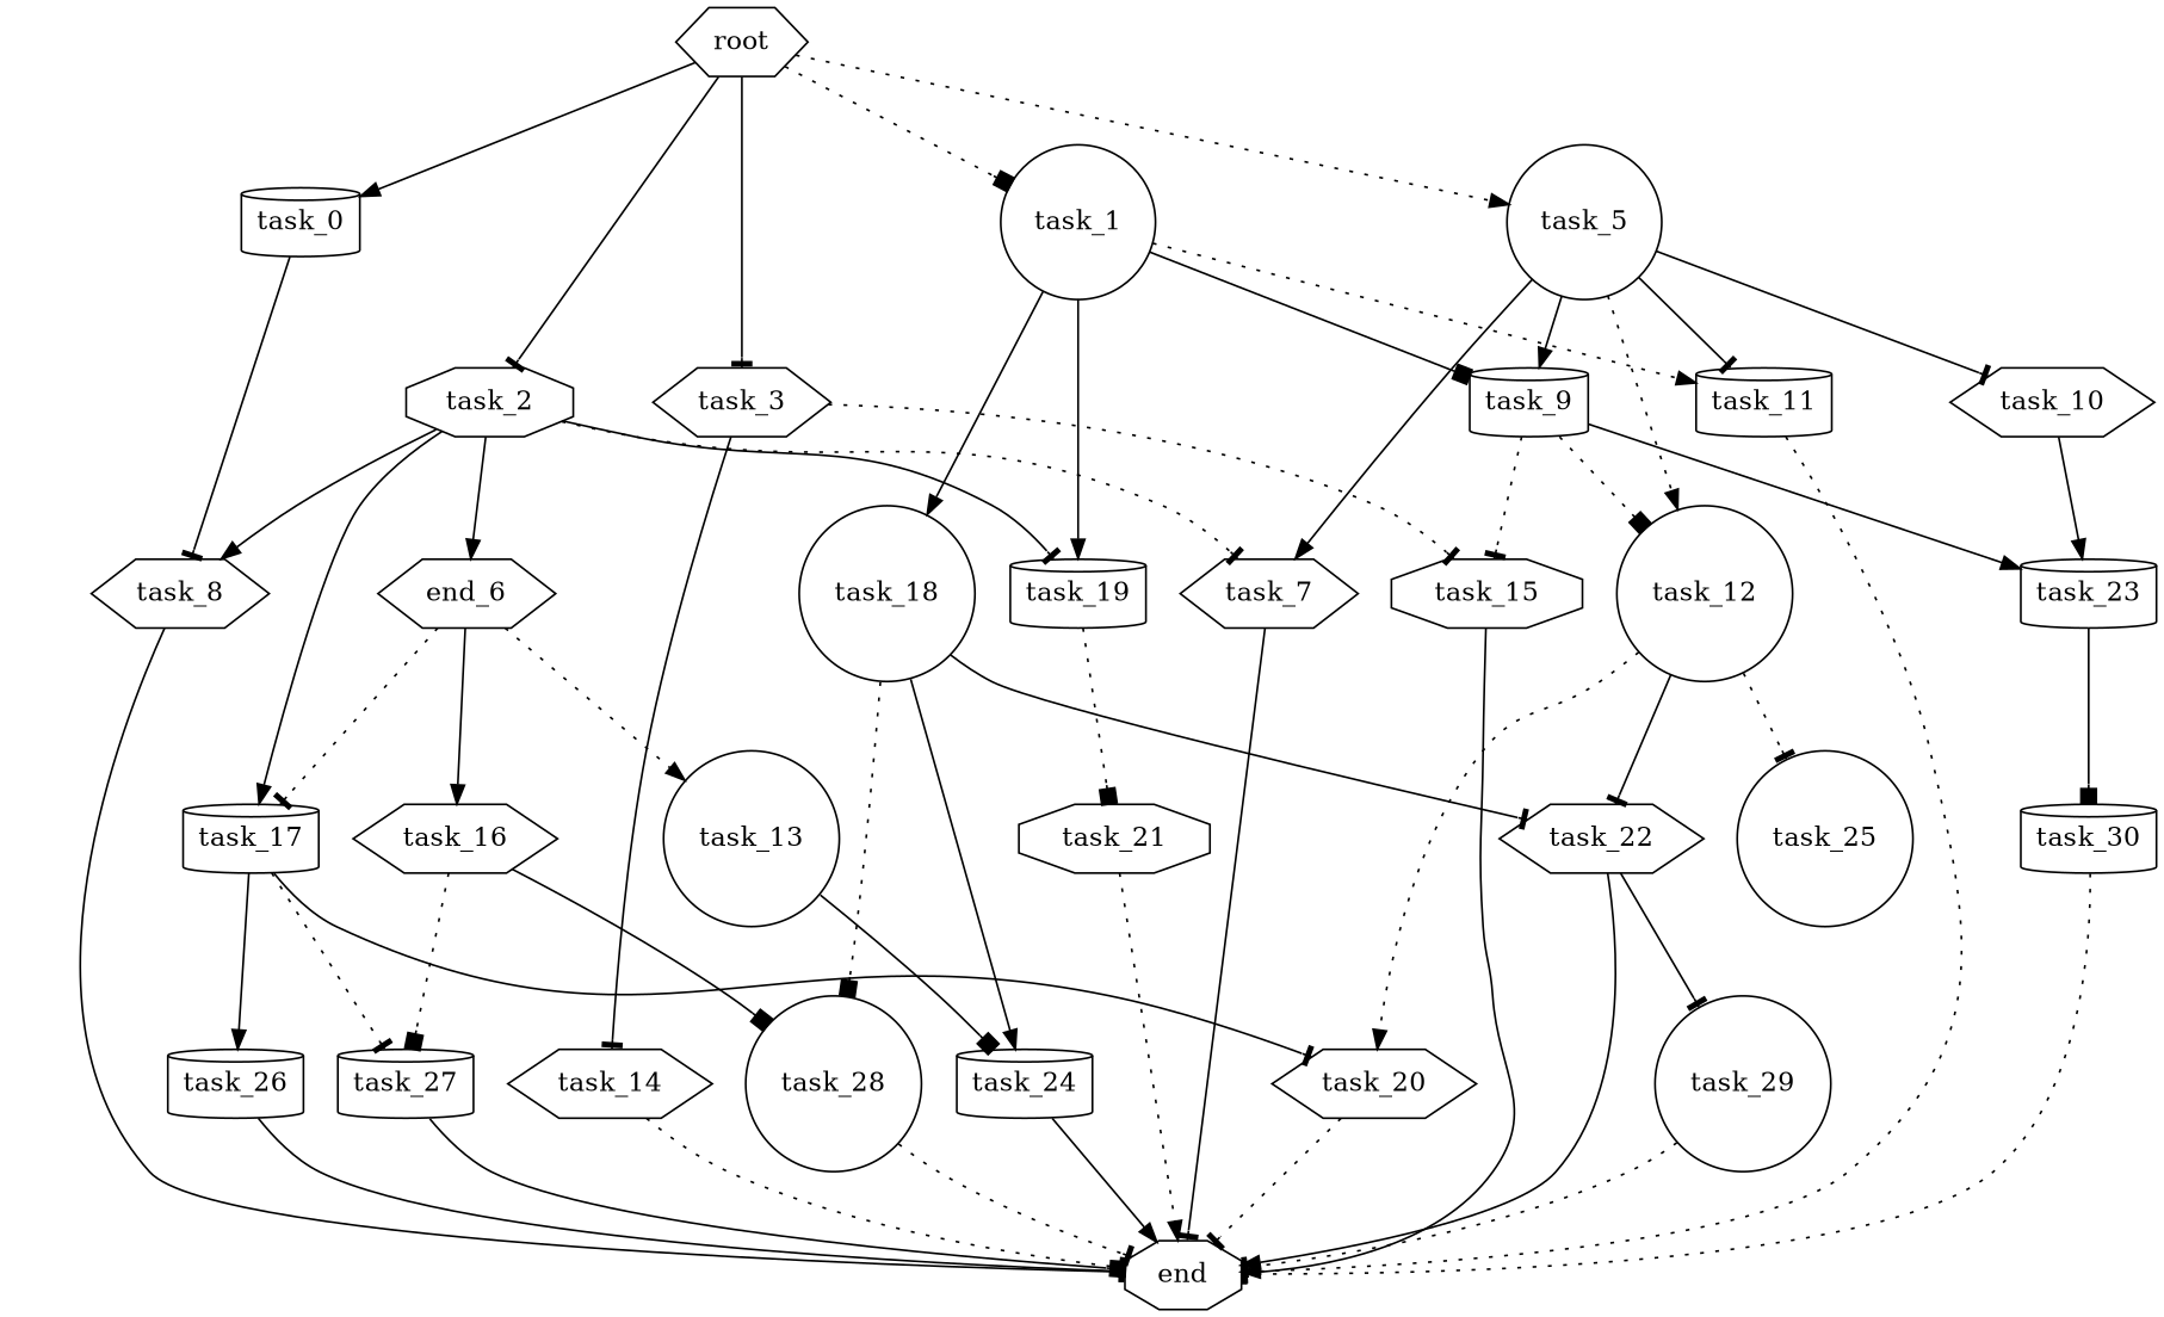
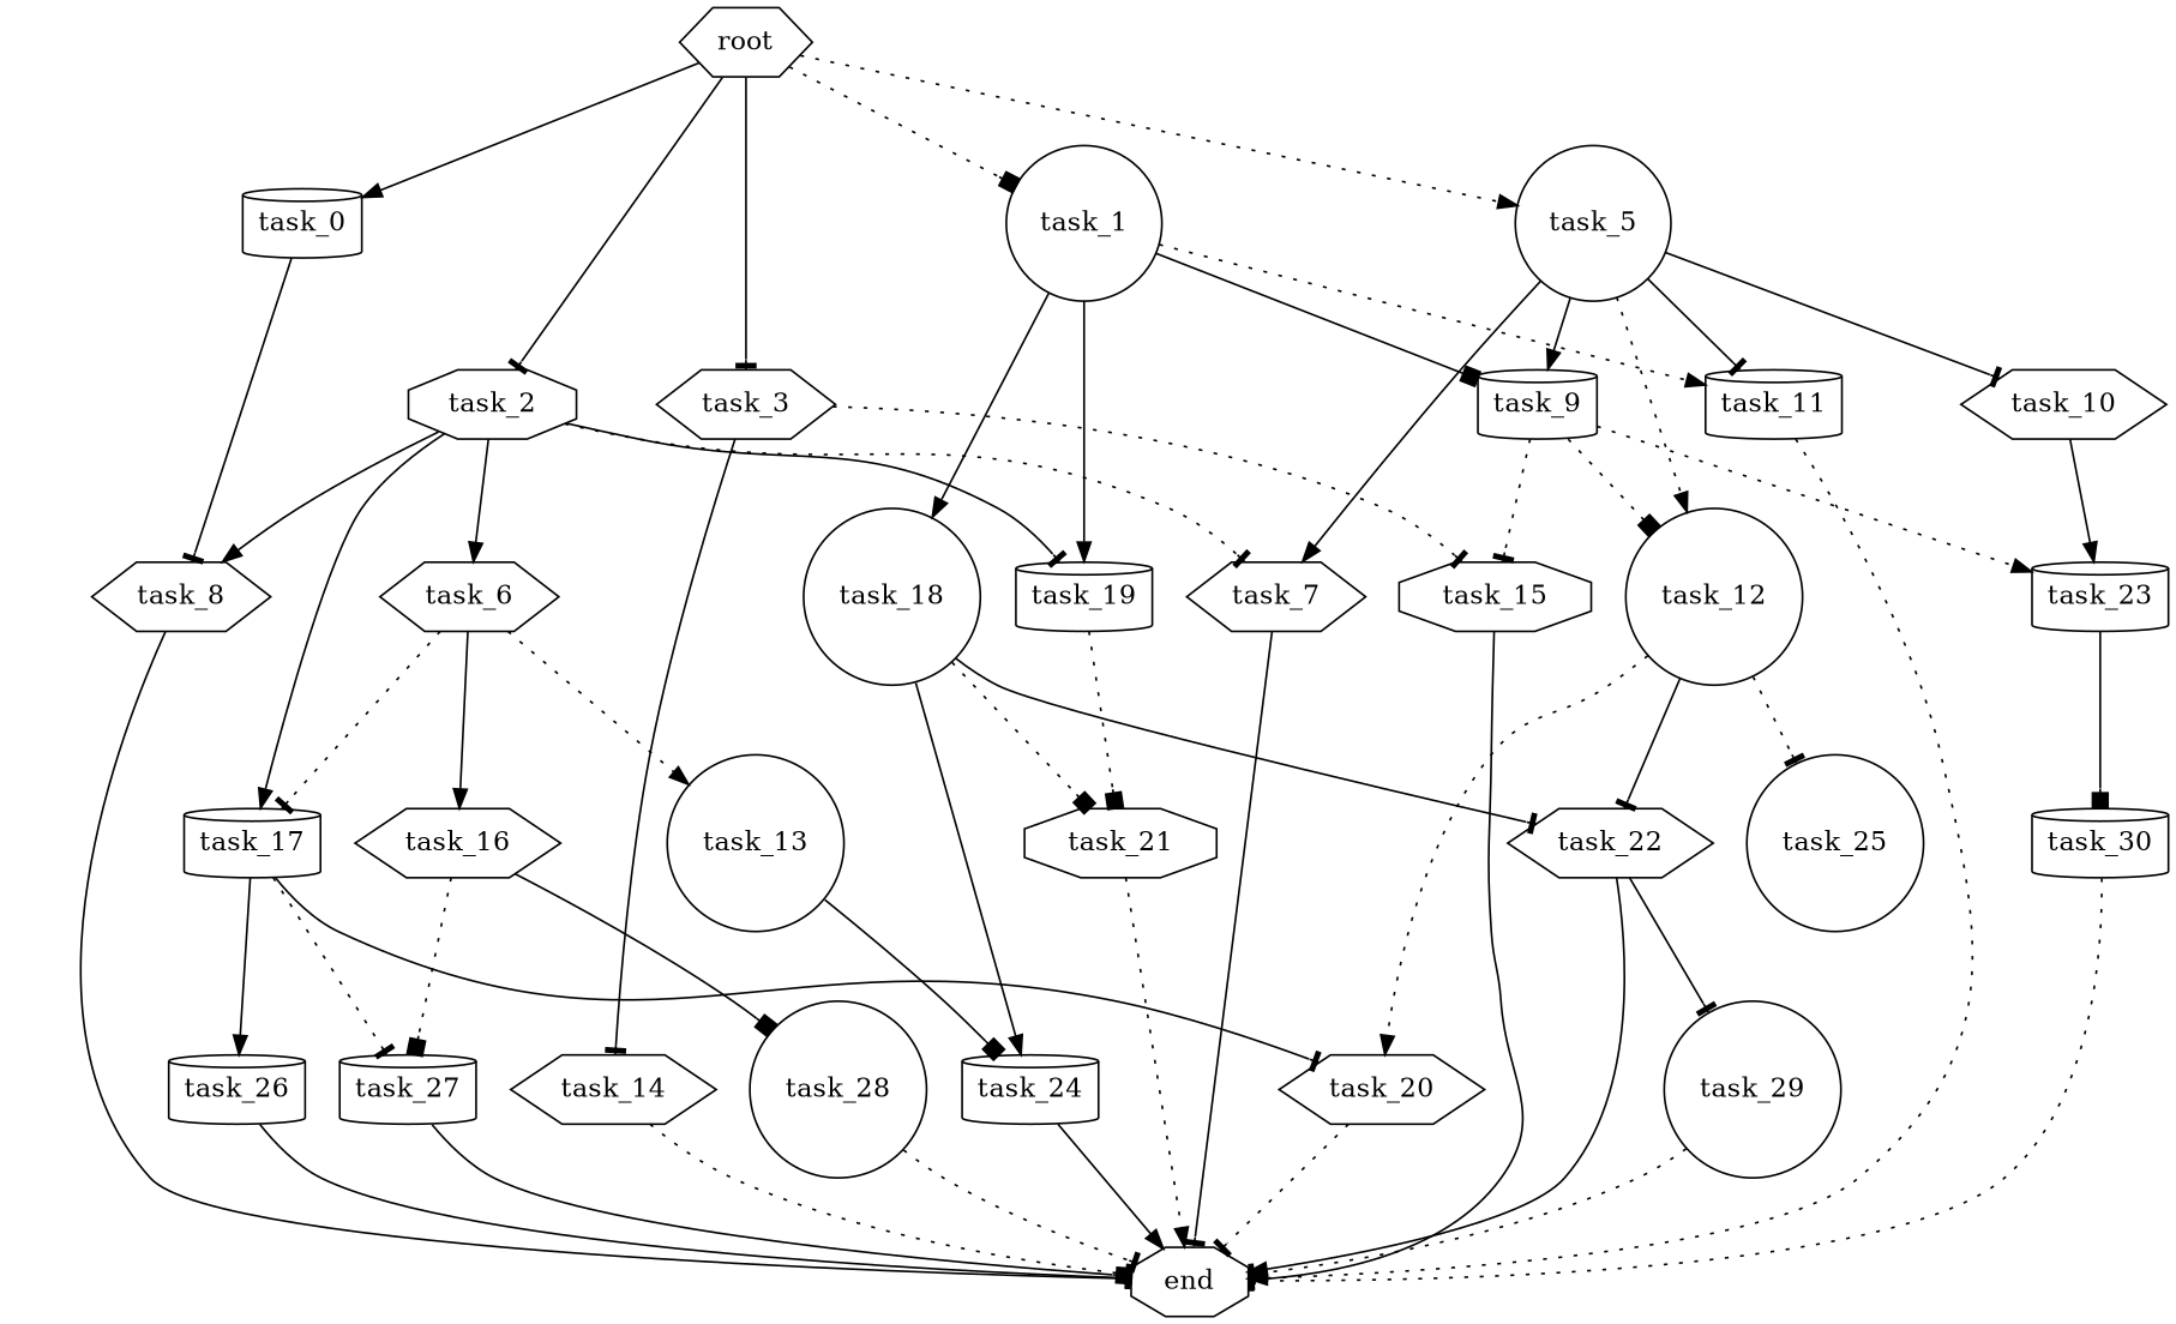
  digraph {
    node [shape=hexagon]
    edge [arrowhead=tee style=solid]
    task_1 [shape=circle]
    root
    task_2 [shape=octagon]
    task_3
    n5 [label=task_0 shape=cylinder]
    task_5 [shape=circle]
    task_9 [shape=cylinder]
    task_11 [shape=cylinder]
    task_18 [shape=circle]
    task_19 [shape=cylinder]
-   task_6 [label=end_6]
+   task_6
    task_7
    task_8
    task_17 [shape=cylinder]
    task_14
    task_15 [shape=octagon]
    task_10
    task_12 [shape=circle]
    task_23 [shape=cylinder]
    end [shape=octagon]
    task_22
    task_24 [shape=cylinder]
    task_28 [shape=circle]
    task_21 [shape=octagon]
    task_13 [shape=circle]
    task_16
    task_20
    task_27 [shape=cylinder]
    task_26 [shape=cylinder]
    task_25 [shape=circle]
    task_30 [shape=cylinder]
    task_29 [shape=circle]
    task_1 -> task_9 [arrowhead=box]
    task_1 -> task_11 [arrowhead=normal style=dotted]
    task_1 -> task_18 [arrowhead=normal]
    task_1 -> task_19 [arrowhead=normal]
    root -> task_1 [arrowhead=box style=dotted]
    root -> task_2
    root -> task_3
    root -> n5 [arrowhead=normal]
    root -> task_5 [arrowhead=normal style=dotted]
    task_2 -> task_19
    task_2 -> task_6 [arrowhead=normal]
    task_2 -> task_7 [style=dotted]
    task_2 -> task_8 [arrowhead=normal]
    task_2 -> task_17 [arrowhead=normal]
    task_3 -> task_14
    task_3 -> task_15 [style=dotted]
    n5 -> task_8
    task_5 -> task_9 [arrowhead=normal]
    task_5 -> task_11
    task_5 -> task_7 [arrowhead=normal]
    task_5 -> task_10
    task_5 -> task_12 [arrowhead=normal style=dotted]
    task_9 -> task_15 [style=dotted]
    task_9 -> task_12 [arrowhead=box style=dotted]
-   task_9 -> task_23 [arrowhead=normal]
+   task_9 -> task_23 [arrowhead=normal style=dotted]
    task_11 -> end [arrowhead=normal style=dotted]
    task_18 -> task_22
    task_18 -> task_24 [arrowhead=normal]
-   task_18 -> task_28 [arrowhead=box style=dotted]
+   task_18 -> task_21 [arrowhead=box style=dotted]
    task_19 -> task_21 [arrowhead=box style=dotted]
    task_6 -> task_17 [style=dotted]
    task_6 -> task_13 [arrowhead=normal style=dotted]
    task_6 -> task_16 [arrowhead=normal]
    task_7 -> end
    task_8 -> end
    task_17 -> task_20
    task_17 -> task_27 [style=dotted]
    task_17 -> task_26 [arrowhead=normal]
    task_14 -> end [style=dotted]
    task_15 -> end
    task_10 -> task_23 [arrowhead=normal]
    task_12 -> task_22
    task_12 -> task_20 [arrowhead=normal style=dotted]
    task_12 -> task_25 [style=dotted]
    task_23 -> task_30 [arrowhead=box]
    task_22 -> end [arrowhead=normal]
    task_22 -> task_29
    task_24 -> end [arrowhead=normal]
    task_28 -> end [style=dotted]
    task_21 -> end [arrowhead=normal style=dotted]
    task_13 -> task_24 [arrowhead=box]
    task_16 -> task_28 [arrowhead=box]
    task_16 -> task_27 [arrowhead=box style=dotted]
    task_20 -> end [style=dotted]
    task_27 -> end [arrowhead=box]
    task_26 -> end
    task_30 -> end [style=dotted]
    task_29 -> end [style=dotted]
  }
